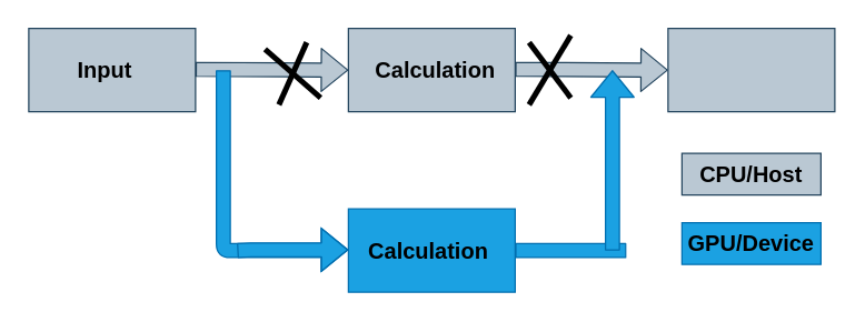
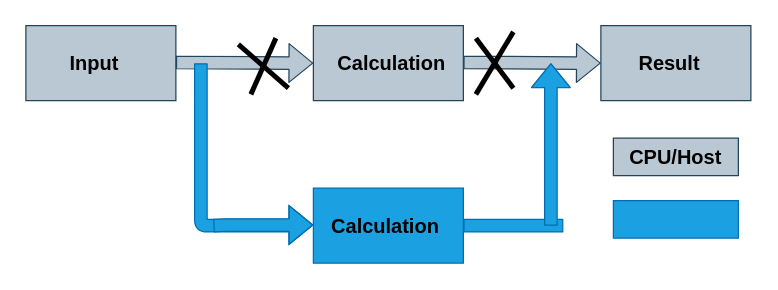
  <mxCell id="0" />
  <mxCell id="1" parent="0" />
  <mxCell id="2" value="" style="rounded=0;whiteSpace=wrap;html=1;fillColor=#bac8d3;strokeColor=#23445d;" vertex="1" parent="1"><mxGeometry x="20" y="20" width="120" height="60" as="geometry" /></mxCell>
  <mxCell id="3" value="" style="shape=flexArrow;endArrow=classic;html=1;labelBackgroundColor=#000000;shadow=0;fillColor=#bac8d3;strokeColor=#23445d;" edge="1" parent="1"><mxGeometry width="50" height="50" relative="1" as="geometry"><mxPoint x="140" y="49.5" as="sourcePoint" /><mxPoint x="250" y="50" as="targetPoint" /></mxGeometry></mxCell>
  <mxCell id="4" value="" style="rounded=0;whiteSpace=wrap;html=1;fillColor=#bac8d3;strokeColor=#23445d;" vertex="1" parent="1"><mxGeometry x="480" y="20" width="120" height="60" as="geometry" /></mxCell>
  <mxCell id="5" value="" style="shape=flexArrow;endArrow=classic;html=1;fillColor=#bac8d3;strokeColor=#23445d;" edge="1" parent="1"><mxGeometry width="50" height="50" relative="1" as="geometry"><mxPoint x="370" y="49.5" as="sourcePoint" /><mxPoint x="480" y="50" as="targetPoint" /></mxGeometry></mxCell>
  <mxCell id="6" value="" style="rounded=0;whiteSpace=wrap;html=1;fillColor=#bac8d3;strokeColor=#23445d;" vertex="1" parent="1"><mxGeometry x="250" y="20" width="120" height="60" as="geometry" /></mxCell>
  <mxCell id="7" value="Input" style="text;html=1;strokeColor=none;fillColor=none;align=center;verticalAlign=middle;whiteSpace=wrap;rounded=0;fontSize=16;fontStyle=1" vertex="1" parent="1"><mxGeometry x="20" y="25" width="110" height="50" as="geometry" /></mxCell>
+ <mxCell id="8" value="Result" style="text;html=1;strokeColor=none;fillColor=none;align=center;verticalAlign=middle;whiteSpace=wrap;rounded=0;fontSize=16;fontStyle=1" vertex="1" parent="1"><mxGeometry x="510" y="40" width="50" height="20" as="geometry" /></mxCell>
  <mxCell id="9" value="&lt;b&gt;Calculation&amp;nbsp;&lt;/b&gt;" style="text;html=1;strokeColor=none;fillColor=none;align=center;verticalAlign=middle;whiteSpace=wrap;rounded=0;fontSize=16;" vertex="1" parent="1"><mxGeometry x="295" y="40" width="40" height="20" as="geometry" /></mxCell>
  <mxCell id="10" value="" style="rounded=0;whiteSpace=wrap;html=1;fillColor=#1ba1e2;strokeColor=#006EAF;fontColor=#ffffff;" vertex="1" parent="1"><mxGeometry x="250" y="150" width="120" height="60" as="geometry" /></mxCell>
  <mxCell id="11" value="&lt;b&gt;Calculation&amp;nbsp;&lt;/b&gt;" style="text;html=1;strokeColor=none;fillColor=none;align=center;verticalAlign=middle;whiteSpace=wrap;rounded=0;fontSize=16;" vertex="1" parent="1"><mxGeometry x="290" y="170" width="40" height="20" as="geometry" /></mxCell>
  <mxCell id="12" value="" style="endArrow=none;html=1;shadow=0;labelBackgroundColor=#000000;fontSize=16;strokeColor=#006EAF;exitX=1;exitY=0.5;exitDx=0;exitDy=0;shape=flexArrow;fillColor=#1ba1e2;" edge="1" parent="1" source="10"><mxGeometry width="50" height="50" relative="1" as="geometry"><mxPoint x="370" y="190" as="sourcePoint" /><mxPoint x="450" y="180" as="targetPoint" /></mxGeometry></mxCell>
  <mxCell id="13" value="" style="shape=flexArrow;endArrow=classic;html=1;shadow=0;labelBackgroundColor=#000000;fontSize=16;strokeColor=#006EAF;fillColor=#1ba1e2;" edge="1" parent="1"><mxGeometry width="50" height="50" relative="1" as="geometry"><mxPoint x="440" y="180" as="sourcePoint" /><mxPoint x="440" y="50" as="targetPoint" /></mxGeometry></mxCell>
  <mxCell id="14" value="" style="endArrow=none;html=1;shadow=0;labelBackgroundColor=#000000;fontSize=16;strokeColor=#000000;fillColor=#ffffff;strokeWidth=4;" edge="1" parent="1"><mxGeometry width="50" height="50" relative="1" as="geometry"><mxPoint x="380" y="75" as="sourcePoint" /><mxPoint x="410" y="25" as="targetPoint" /></mxGeometry></mxCell>
  <mxCell id="15" value="" style="endArrow=none;html=1;shadow=0;labelBackgroundColor=#000000;fontSize=16;strokeColor=#000000;fillColor=#ffffff;strokeWidth=4;" edge="1" parent="1"><mxGeometry width="50" height="50" relative="1" as="geometry"><mxPoint x="200" y="75" as="sourcePoint" /><mxPoint x="220" y="30" as="targetPoint" /></mxGeometry></mxCell>
  <mxCell id="16" value="" style="endArrow=none;html=1;shadow=0;labelBackgroundColor=#000000;fontSize=16;strokeColor=#000000;fillColor=#ffffff;strokeWidth=4;" edge="1" parent="1"><mxGeometry width="50" height="50" relative="1" as="geometry"><mxPoint x="230" y="70" as="sourcePoint" /><mxPoint x="190" y="35" as="targetPoint" /></mxGeometry></mxCell>
  <mxCell id="17" value="" style="endArrow=none;html=1;shadow=0;labelBackgroundColor=#000000;fontSize=16;strokeColor=#000000;fillColor=#ffffff;strokeWidth=4;" edge="1" parent="1"><mxGeometry width="50" height="50" relative="1" as="geometry"><mxPoint x="380" y="30" as="sourcePoint" /><mxPoint x="410" y="70" as="targetPoint" /></mxGeometry></mxCell>
  <mxCell id="18" value="" style="endArrow=none;html=1;shadow=0;labelBackgroundColor=#000000;fontSize=16;strokeColor=#006EAF;shape=flexArrow;fillColor=#1ba1e2;" edge="1" parent="1"><mxGeometry width="50" height="50" relative="1" as="geometry"><mxPoint x="230" y="180" as="sourcePoint" /><mxPoint x="160" y="50" as="targetPoint" /><Array as="points"><mxPoint x="160" y="180" /><mxPoint x="160" y="100" /></Array></mxGeometry></mxCell>
  <mxCell id="19" value="" style="shape=flexArrow;endArrow=classic;html=1;shadow=0;labelBackgroundColor=#000000;fontSize=16;strokeColor=#006EAF;fillColor=#1ba1e2;" edge="1" parent="1"><mxGeometry width="50" height="50" relative="1" as="geometry"><mxPoint x="170" y="180" as="sourcePoint" /><mxPoint x="250" y="179.5" as="targetPoint" /><Array as="points"><mxPoint x="180" y="179.5" /></Array></mxGeometry></mxCell>
  <mxCell id="20" value="" style="rounded=0;whiteSpace=wrap;html=1;fontSize=16;fillColor=#1ba1e2;strokeColor=#006EAF;fontColor=#ffffff;" vertex="1" parent="1"><mxGeometry x="490" y="160" width="100" height="30" as="geometry" /></mxCell>
- <mxCell id="21" value="GPU/Device" style="text;html=1;strokeColor=none;fillColor=none;align=center;verticalAlign=middle;whiteSpace=wrap;rounded=0;fontSize=16;fontStyle=1" vertex="1" parent="1"><mxGeometry x="505" y="160" width="70" height="30" as="geometry" /></mxCell>
  <mxCell id="22" value="" style="rounded=0;whiteSpace=wrap;html=1;fillColor=#bac8d3;strokeColor=#23445d;" vertex="1" parent="1"><mxGeometry x="490" y="110" width="100" height="30" as="geometry" /></mxCell>
  <mxCell id="23" value="&lt;b&gt;CPU/Host&lt;/b&gt;" style="text;html=1;strokeColor=none;fillColor=none;align=center;verticalAlign=middle;whiteSpace=wrap;rounded=0;fontSize=16;" vertex="1" parent="1"><mxGeometry x="520" y="115" width="40" height="20" as="geometry" /></mxCell>
